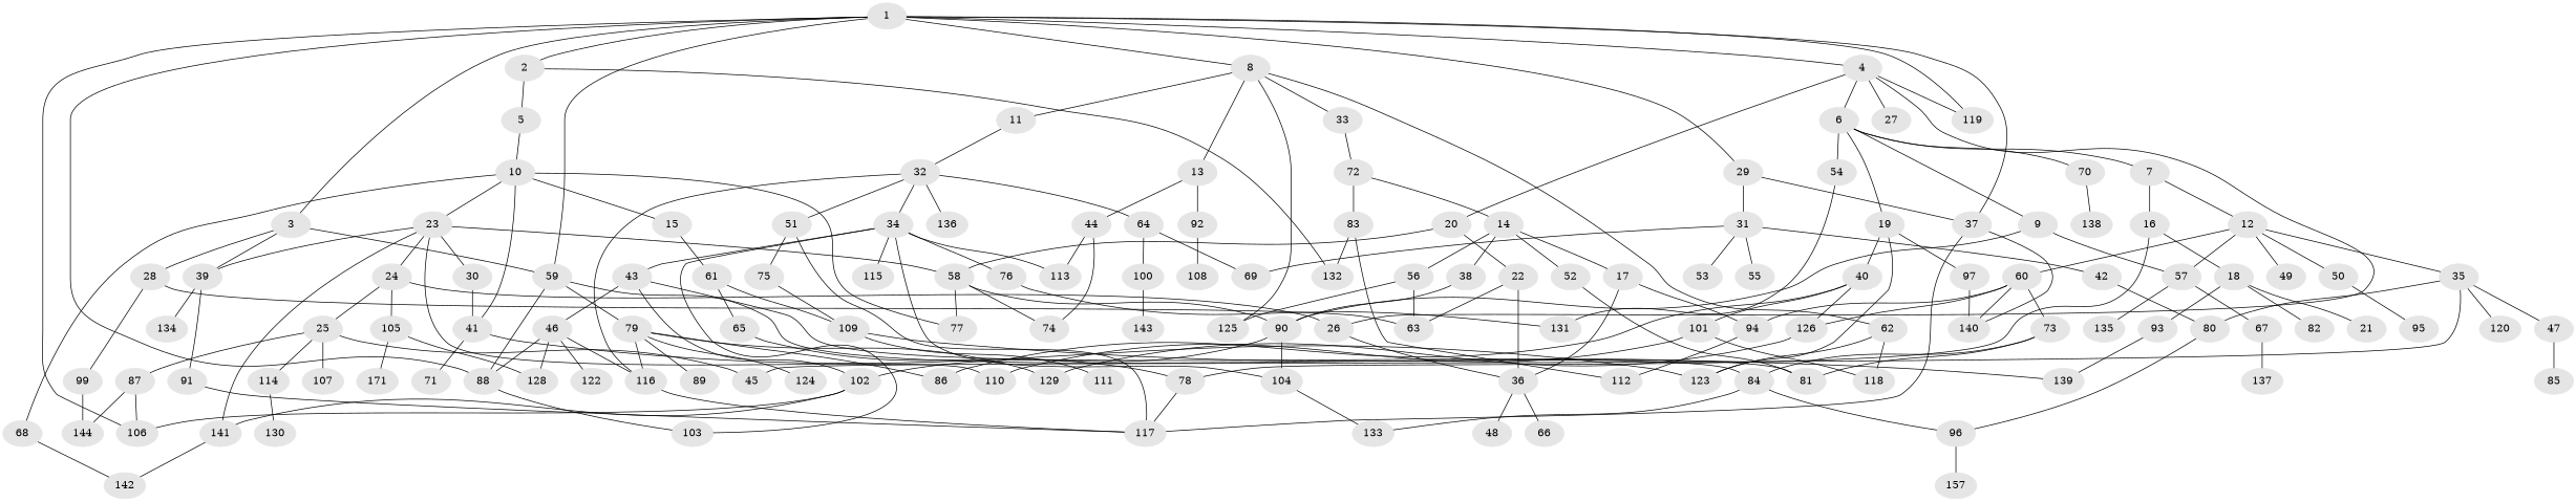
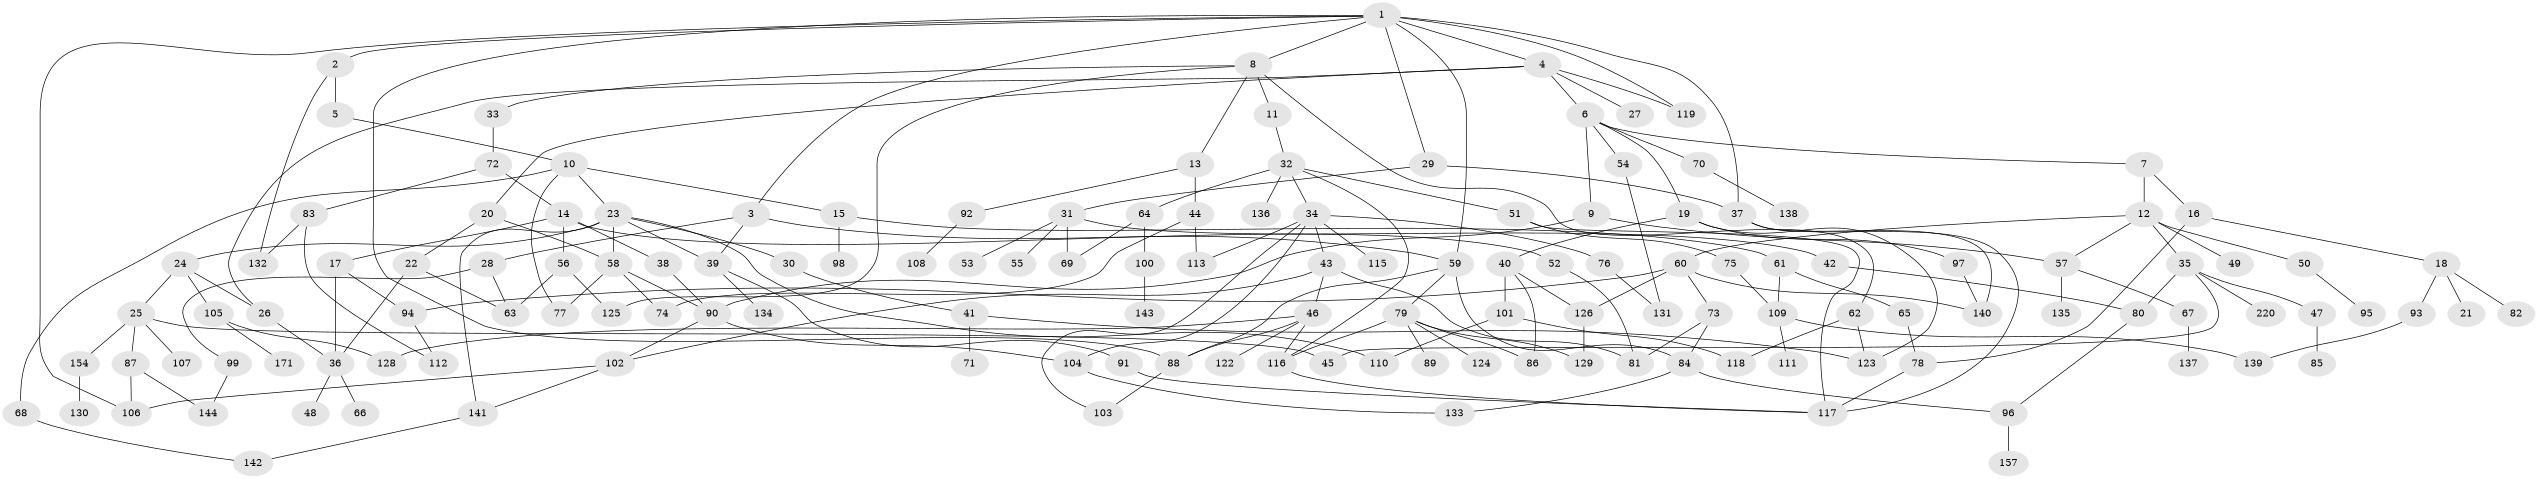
  graph {
    node [color=gray90 style=filled]
    1
    2
    3
    4
    8
    29
    37
    59
    88
    106
    119
    5
    132
    28
    39
    6
    20
    26
    27
    11
    13
    33
    62
    125
    31
    117
    140
    79
    84
    103
    10
    14
    17
    38
    52
    56
    63
    99
    91
    134
    7
    9
    19
    54
    70
    22
    58
    36
    15
    23
    41
    68
    77
    12
    16
    57
    90
    40
    97
    123
    131
    138
    35
    49
    50
    60
    18
    78
    32
    44
    92
    72
    118
    67
    135
    104
    102
    61
+   98
    24
    30
    110
    141
    71
    142
    34
    51
    64
    116
    136
    45
    47
    80
-   120
+   120 [label=220]
    95
    94
    126
    73
    113
    74
    108
    81
    65
    109
    21
    82
    93
    48
    66
    112
    139
    86
    101
    25
    105
    87
    107
-   114
+   114 [label=154]
    128
    n120 [label=171]
    144
    130
    42
    53
    55
    69
    43
    76
    115
    75
    100
    83
    46
    133
    85
    96
    129
    122
    137
    89
    124
    111
    143
    n144 [label=157]
    1 -- 2
    1 -- 3
    1 -- 4
    1 -- 8
    1 -- 29
    1 -- 37
    1 -- 59
    1 -- 88
    1 -- 106
    1 -- 119
    2 -- 5
    2 -- 132
    3 -- 59
    3 -- 28
    3 -- 39
    4 -- 119
    4 -- 6
    4 -- 20
    4 -- 26
    4 -- 27
    8 -- 11
    8 -- 13
    8 -- 33
    8 -- 62
    8 -- 125
    29 -- 37
    29 -- 31
    37 -- 117
    37 -- 140
    59 -- 88
    59 -- 79
    59 -- 84
    88 -- 103
    5 -- 10
    28 -- 63
    28 -- 99
    39 -- 91
    39 -- 134
    6 -- 7
    6 -- 9
    6 -- 19
    6 -- 54
    6 -- 70
    20 -- 22
    20 -- 58
    26 -- 36
    11 -- 32
    13 -- 44
    13 -- 92
    33 -- 72
    62 -- 123
    62 -- 118
    31 -- 42
    31 -- 53
    31 -- 55
    31 -- 69
    79 -- 116
    79 -- 86
    79 -- 129
    79 -- 89
    79 -- 124
    84 -- 133
    84 -- 96
    10 -- 15
    10 -- 23
-   10 -- 41
    10 -- 68
    10 -- 77
    14 -- 17
    14 -- 38
    14 -- 52
    14 -- 56
    17 -- 36
    17 -- 94
    38 -- 90
    52 -- 81
    56 -- 125
    56 -- 63
    99 -- 144
    91 -- 117
    7 -- 12
    7 -- 16
    9 -- 57
    9 -- 90
    19 -- 40
    19 -- 97
    19 -- 123
    54 -- 131
    70 -- 138
    22 -- 63
    22 -- 36
    58 -- 77
    58 -- 90
    58 -- 74
    36 -- 48
    36 -- 66
    15 -- 61
+   15 -- 98
    23 -- 39
    23 -- 58
    23 -- 24
    23 -- 30
    23 -- 110
    23 -- 141
    41 -- 123
    41 -- 71
    68 -- 142
    12 -- 57
    12 -- 35
    12 -- 49
    12 -- 50
    12 -- 60
    16 -- 18
    16 -- 78
    57 -- 67
    57 -- 135
    90 -- 104
    90 -- 102
    40 -- 126
    40 -- 86
    40 -- 101
    97 -- 140
    35 -- 45
    35 -- 47
    35 -- 80
    35 -- 120
    50 -- 95
    60 -- 140
    60 -- 94
    60 -- 126
    60 -- 73
    18 -- 21
    18 -- 82
    18 -- 93
    78 -- 117
    32 -- 34
    32 -- 51
    32 -- 64
    32 -- 116
    32 -- 136
    44 -- 113
    44 -- 74
    92 -- 108
    72 -- 14
    72 -- 83
    67 -- 137
    104 -- 133
    102 -- 106
    102 -- 141
    61 -- 65
    61 -- 109
    24 -- 26
    24 -- 25
    24 -- 105
    30 -- 41
    141 -- 142
    34 -- 103
    34 -- 104
    34 -- 113
    34 -- 43
    34 -- 76
    34 -- 115
    51 -- 117
    51 -- 75
    64 -- 69
    64 -- 100
    116 -- 117
    47 -- 85
    80 -- 96
    94 -- 112
    126 -- 129
    73 -- 84
    73 -- 81
    65 -- 78
    109 -- 139
    109 -- 111
    93 -- 139
    101 -- 118
    101 -- 110
    25 -- 45
    25 -- 87
    25 -- 107
    25 -- 114
    105 -- 128
    105 -- n120
    87 -- 106
    87 -- 144
    114 -- 130
    42 -- 80
    43 -- 102
    43 -- 81
    43 -- 46
    76 -- 131
    75 -- 109
    100 -- 143
    83 -- 132
    83 -- 112
    46 -- 88
    46 -- 116
    46 -- 128
    46 -- 122
    96 -- n144
  }
